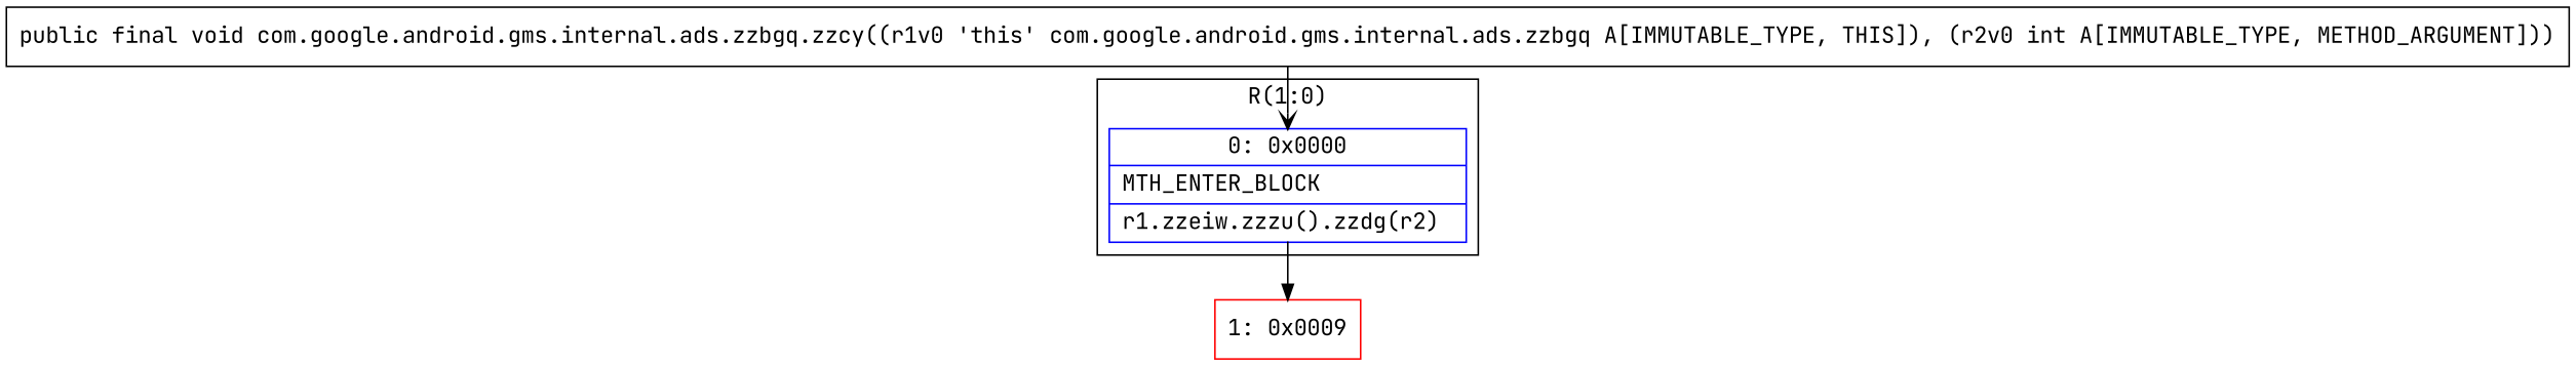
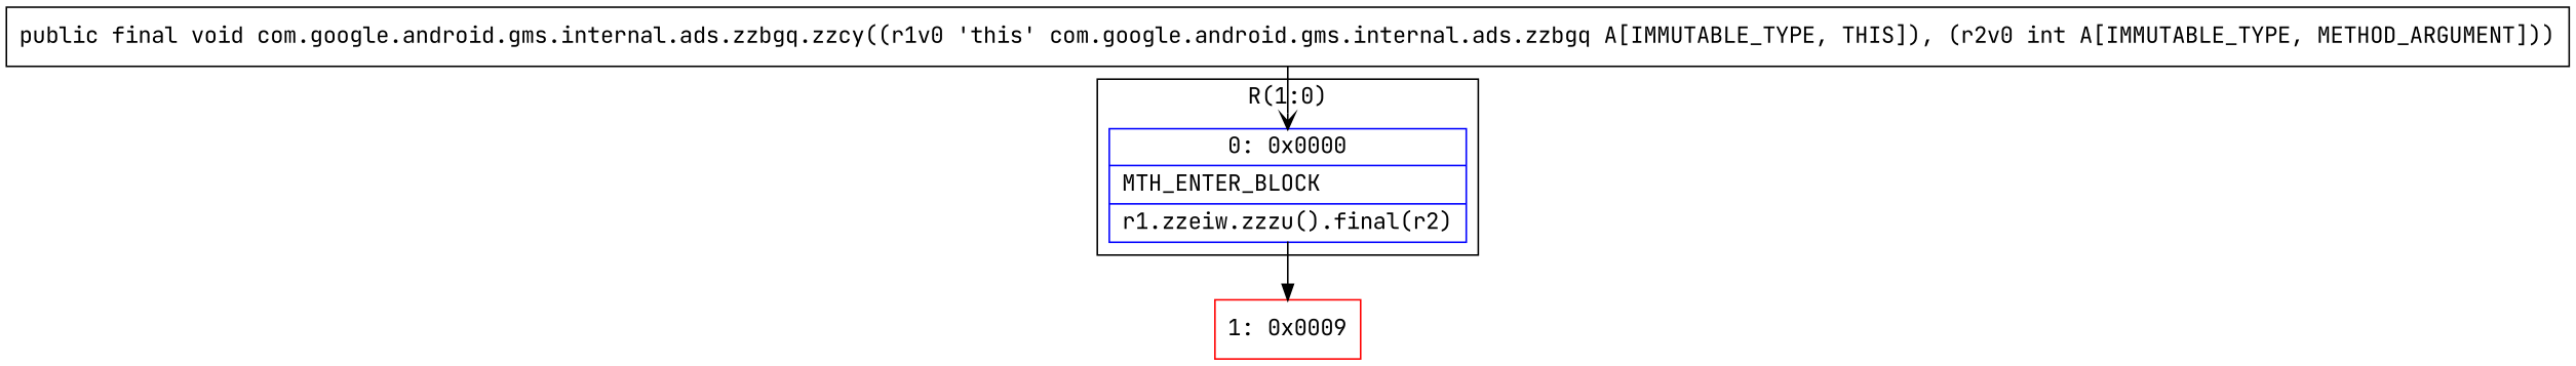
  digraph {
    fontname="JetBrains Mono"
    node [shape=record fontname="JetBrains Mono"]
    edge [fontname="JetBrains Mono"]
-   n1 [color=blue label="{0\:\ 0x0000|MTH_ENTER_BLOCK\l|r1.zzeiw.zzzu().zzdg(r2)\l}"]
+   n1 [color=blue label="{0\:\ 0x0000|MTH_ENTER_BLOCK\l|r1.zzeiw.zzzu().final(r2)\l}"]
    n2 [color=red label="{1\:\ 0x0009}"]
    n3 [label="{public final void com.google.android.gms.internal.ads.zzbgq.zzcy((r1v0 'this' com.google.android.gms.internal.ads.zzbgq A[IMMUTABLE_TYPE, THIS]), (r2v0 int A[IMMUTABLE_TYPE, METHOD_ARGUMENT])) }"]
    subgraph cluster_1 {
      label="R(1:0)"
      n1
    }
    n1 -> n2 [arrowhead=normal]
    n3 -> n1 [arrowhead=vee]
  }
